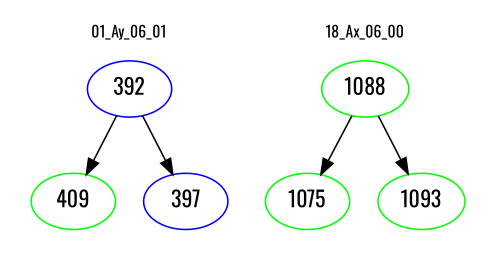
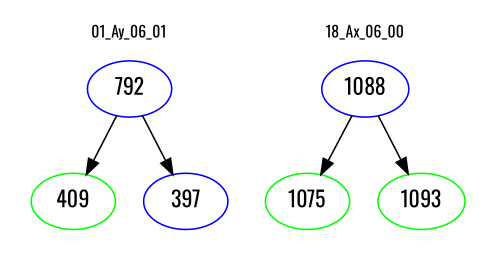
  digraph {
    fontname=Oswald
    node [color=blue fontname=Oswald]
    edge [color=black fontname=Oswald]
-   n1 [label=392]
+   n1 [label=792]
    n2 [color=green label=409]
    n3 [label=397]
-   n4 [color=green label=1088]
+   n4 [label=1088]
    n5 [color=green label=1075]
    n6 [color=green label=1093]
    subgraph cluster_1 {
      color=white
      fontsize=10
      label="01_Ay_06_01"
      n1
      n2
      n3
    }
    subgraph cluster_2 {
      color=white
      fontsize=10
      label="18_Ax_06_00"
      n4
      n5
      n6
    }
    n1 -> n2
    n1 -> n3
    n4 -> n5
    n4 -> n6
  }
